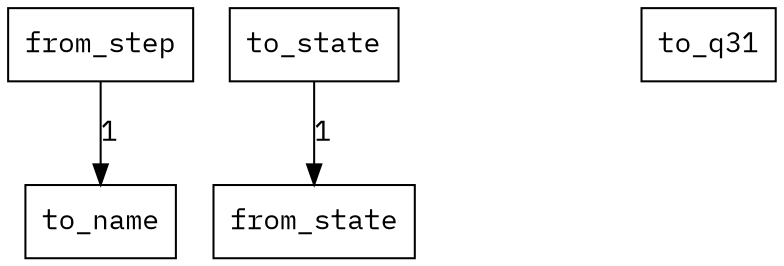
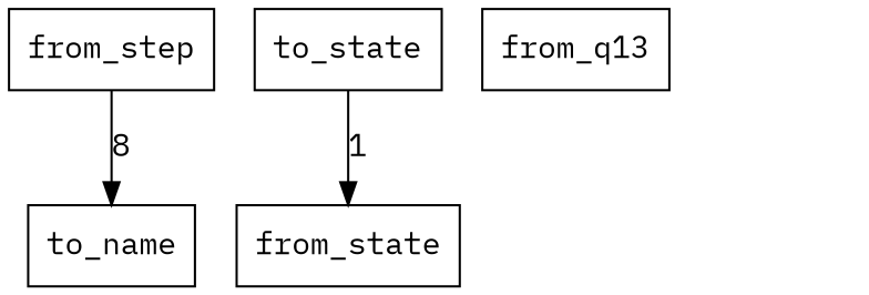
  digraph {
    fontname="IBM Plex Mono"
    rankdir=TB
    node [fillcolor=white fontname="IBM Plex Mono" shape=box style=filled]
    edge [fontname="IBM Plex Mono"]
    n1 [label=<from_step>]
    n2 [label=<to_name>]
    n3 [label=<from_state>]
    n4 [label=<to_state>]
-   n6 [label=<to_q31>]
-   n1 -> n2 [label=1]
+   n5 [label=<from_q13>]
+   n1 -> n2 [label=8]
    n4 -> n3 [label=1]
  }
